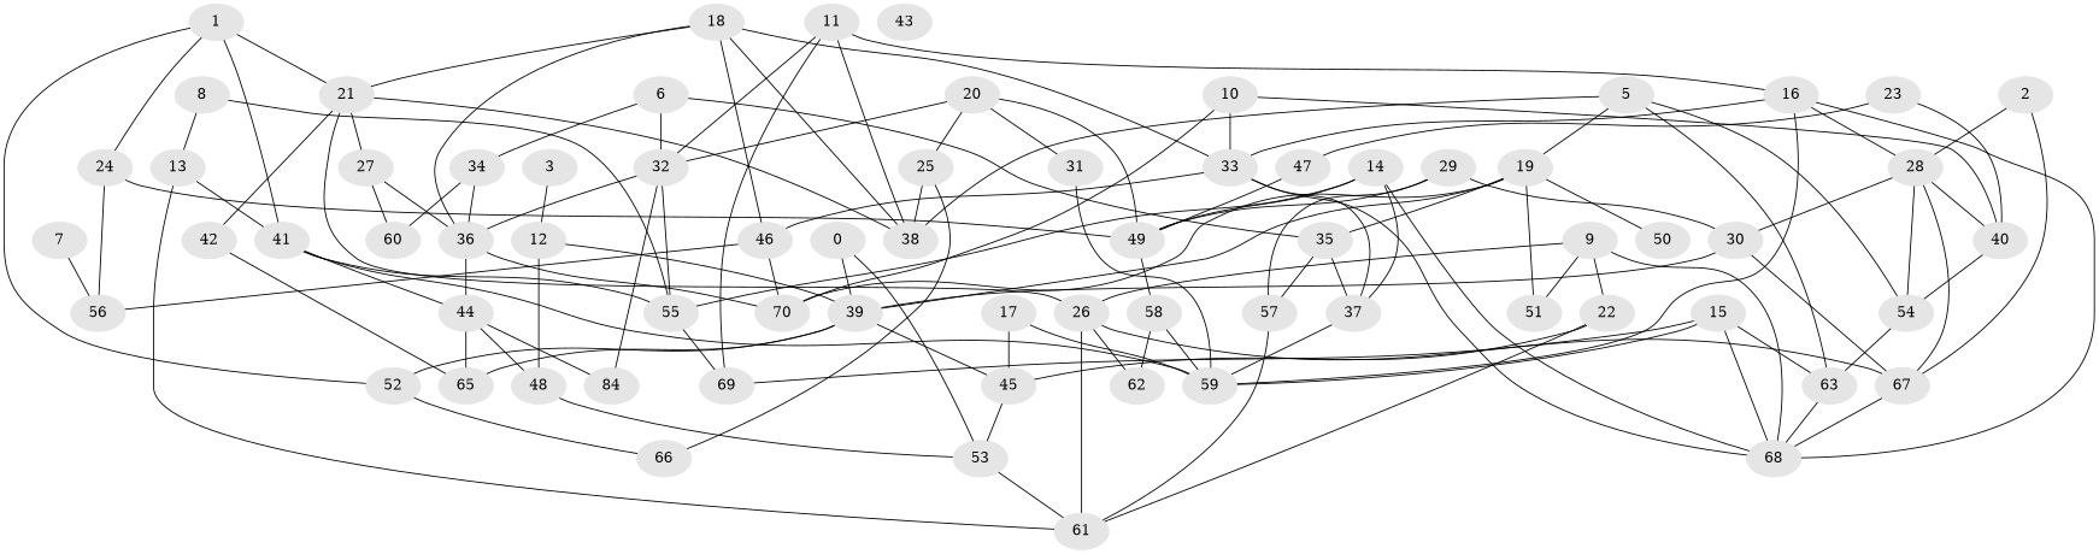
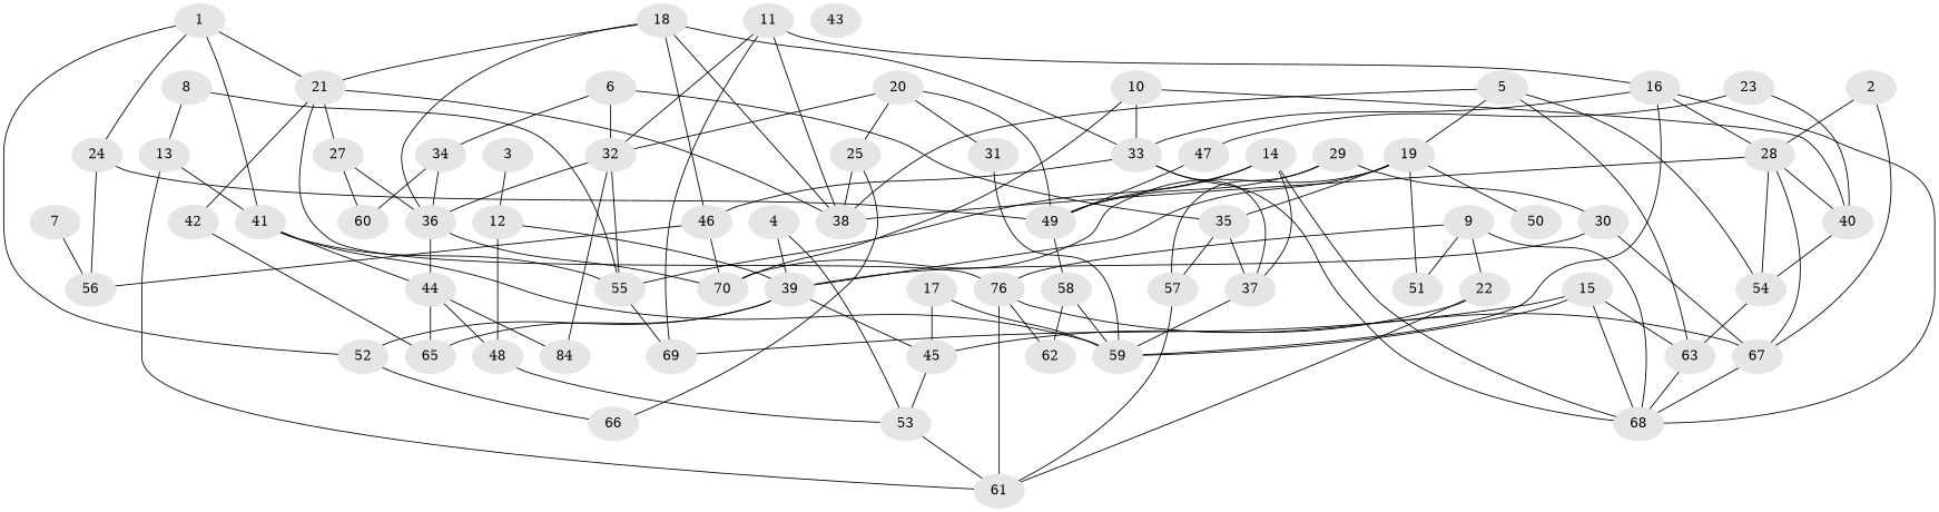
  graph {
    node [color=gray90 style=filled]
    1
    21
    24
    41
    52
    38
-   26
+   26 [label=76]
    27
    42
    56
    49
    55
    59
    44
    66
    2
    28
    67
    54
    40
    68
    3
    12
    39
    48
-   4 [label=0]
+   4
    53
    45
    65
    61
    5
    19
    63
    35
    51
    70
    50
    6
    32
    34
    36
    n42 [label=84]
    60
    37
    57
    7
    8
    13
    69
    9
    22
    62
    10
    33
    46
    11
    16
    14
    58
    15
    17
    18
    20
    25
    31
    23
    47
    29
    30
    43
    1 -- 21
    1 -- 24
    1 -- 41
    1 -- 52
    21 -- 38
    21 -- 26
    21 -- 27
    21 -- 42
    24 -- 56
    24 -- 49
    41 -- 55
    41 -- 59
    41 -- 44
    52 -- 66
    26 -- 67
    26 -- 61
    26 -- 62
    27 -- 36
    27 -- 60
    42 -- 65
    49 -- 58
    55 -- 69
    44 -- 48
    44 -- 65
    44 -- n42
    2 -- 28
    2 -- 67
-   28 -- 30
+   28 -- 38
    28 -- 67
    28 -- 54
    28 -- 40
    67 -- 68
    54 -- 63
    40 -- 54
    3 -- 12
    12 -- 39
    12 -- 48
    39 -- 52
    39 -- 45
    39 -- 65
    48 -- 53
    4 -- 39
    4 -- 53
    53 -- 61
    45 -- 53
    5 -- 38
    5 -- 54
    5 -- 19
    5 -- 63
    19 -- 39
    19 -- 35
    19 -- 51
    19 -- 70
    19 -- 50
    63 -- 68
    35 -- 37
    35 -- 57
    6 -- 35
    6 -- 32
    6 -- 34
    32 -- 55
    32 -- 36
    32 -- n42
    34 -- 36
    34 -- 60
    36 -- 44
    36 -- 70
    37 -- 59
    57 -- 61
    7 -- 56
    8 -- 55
    8 -- 13
    13 -- 41
    13 -- 61
    9 -- 26
    9 -- 68
    9 -- 51
    9 -- 22
    22 -- 45
    22 -- 61
    10 -- 40
    10 -- 70
    10 -- 33
    33 -- 68
    33 -- 37
    33 -- 46
    46 -- 56
    46 -- 70
    11 -- 38
    11 -- 32
    11 -- 69
    11 -- 16
    16 -- 59
    16 -- 28
    16 -- 68
    16 -- 33
    14 -- 49
    14 -- 55
    14 -- 68
    14 -- 37
    58 -- 59
    58 -- 62
    15 -- 59
    15 -- 68
    15 -- 63
    15 -- 69
    17 -- 59
    17 -- 45
    18 -- 21
    18 -- 38
    18 -- 36
    18 -- 33
    18 -- 46
    20 -- 49
    20 -- 32
    20 -- 25
    20 -- 31
    25 -- 38
    25 -- 66
    31 -- 59
    23 -- 40
    23 -- 47
    47 -- 49
    29 -- 49
    29 -- 57
    29 -- 30
    30 -- 67
    30 -- 39
  }
